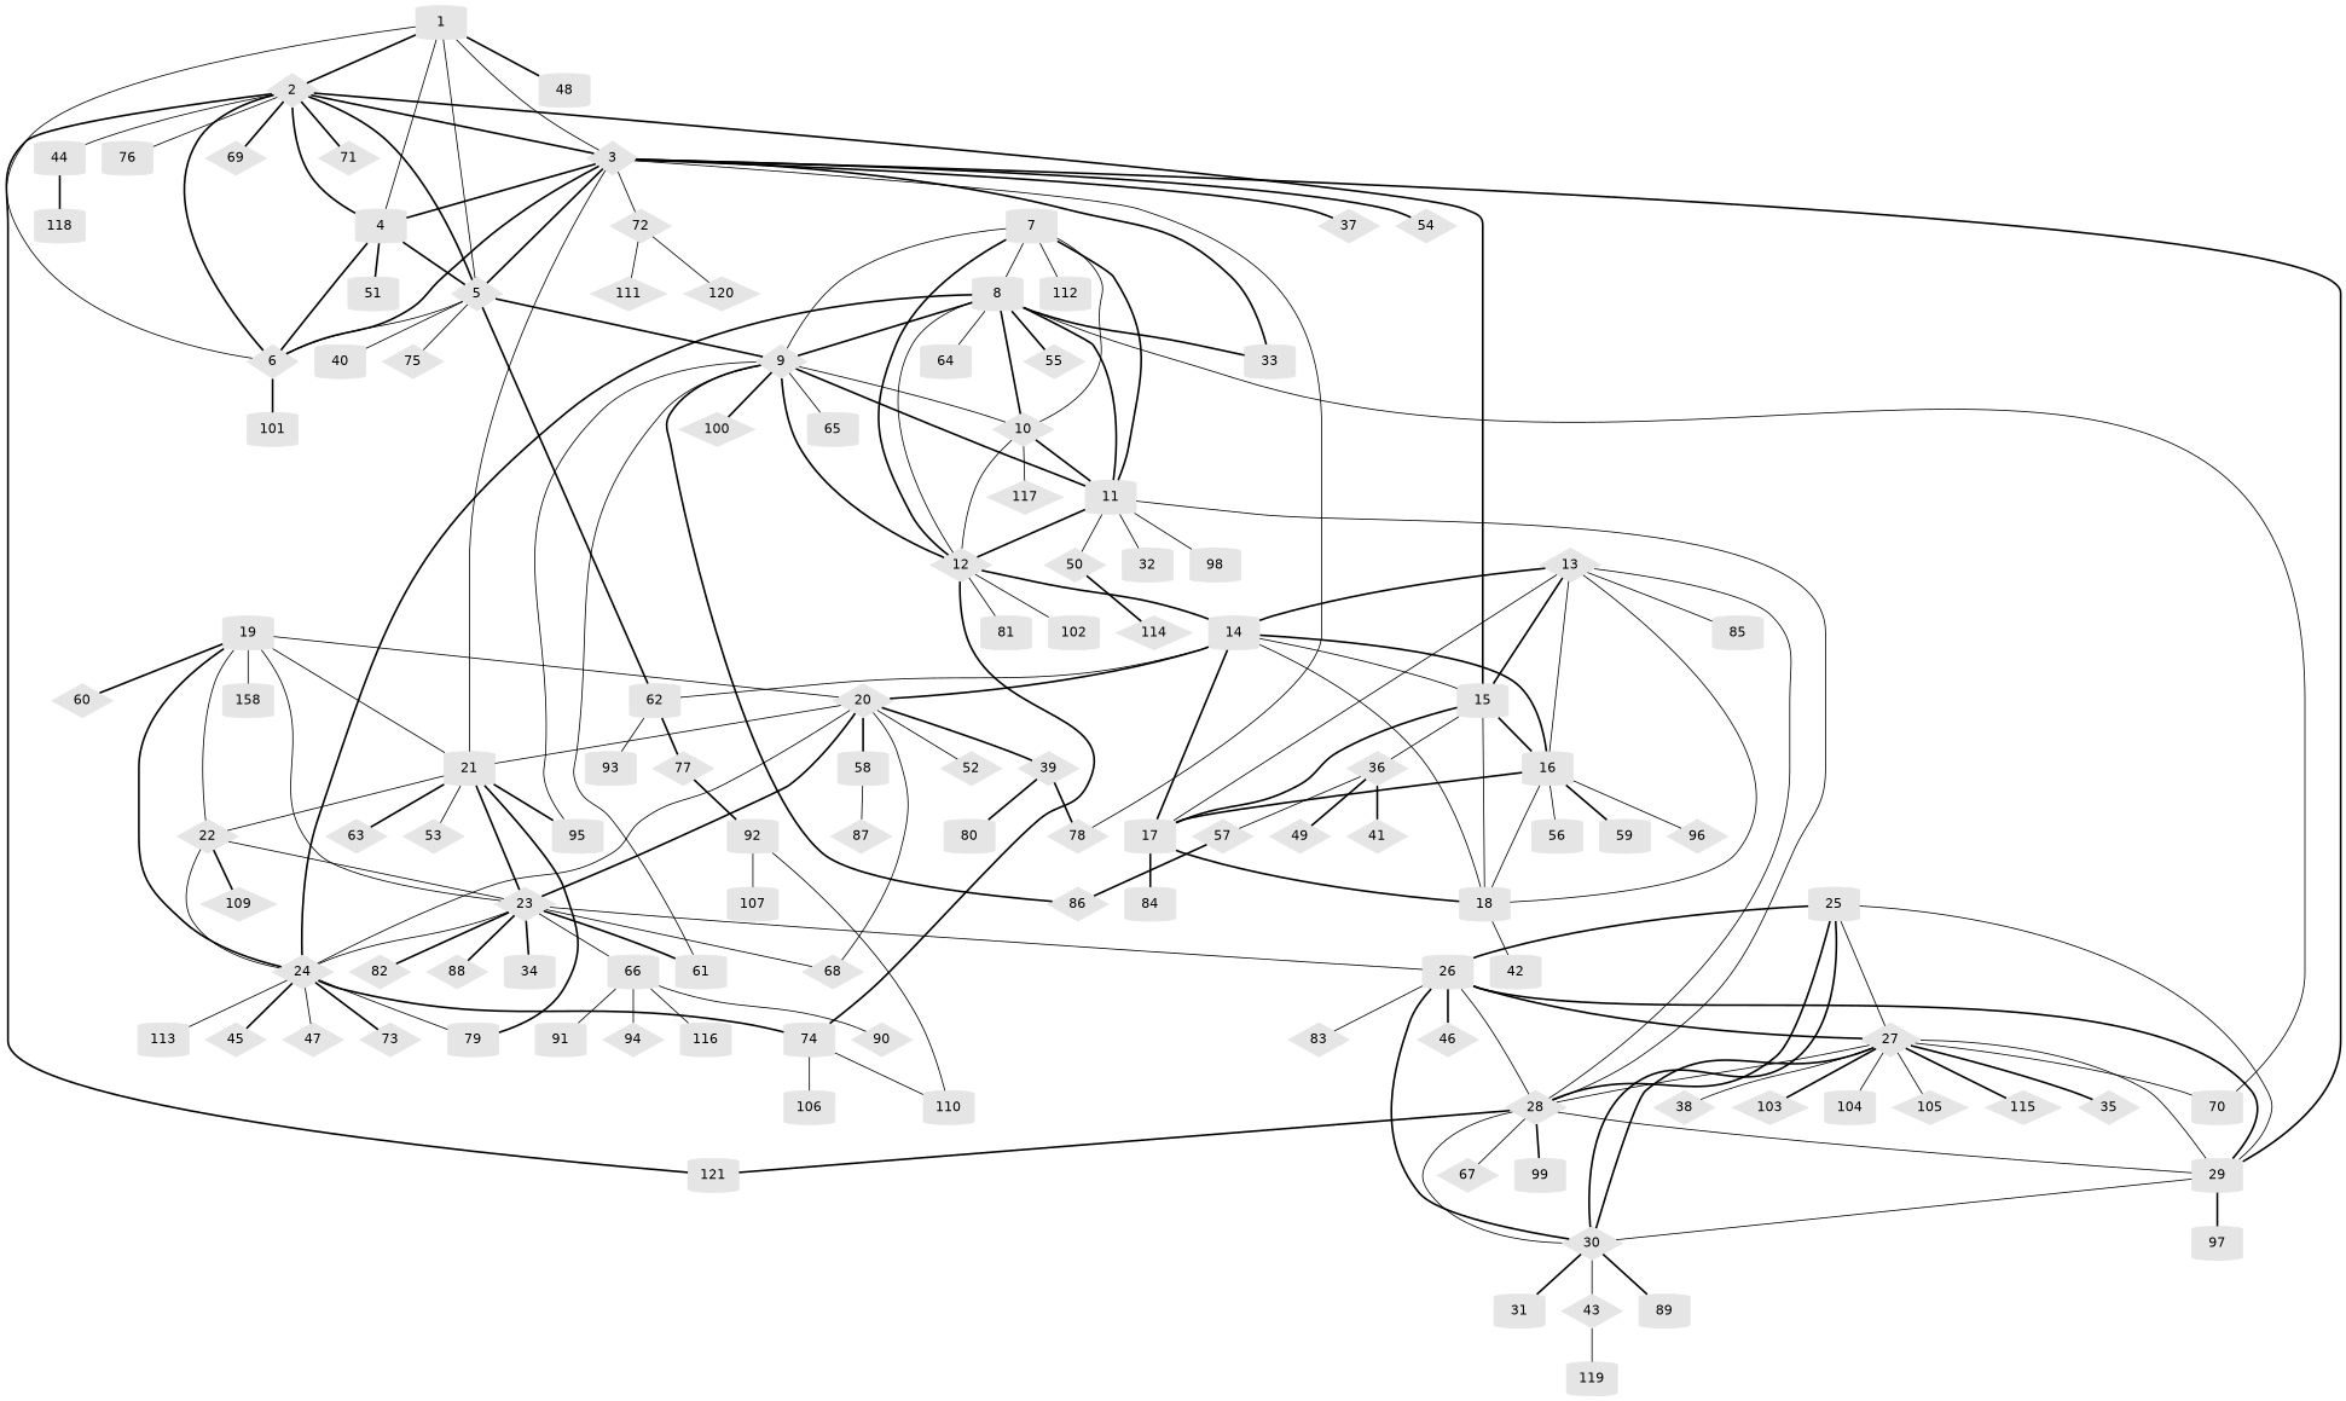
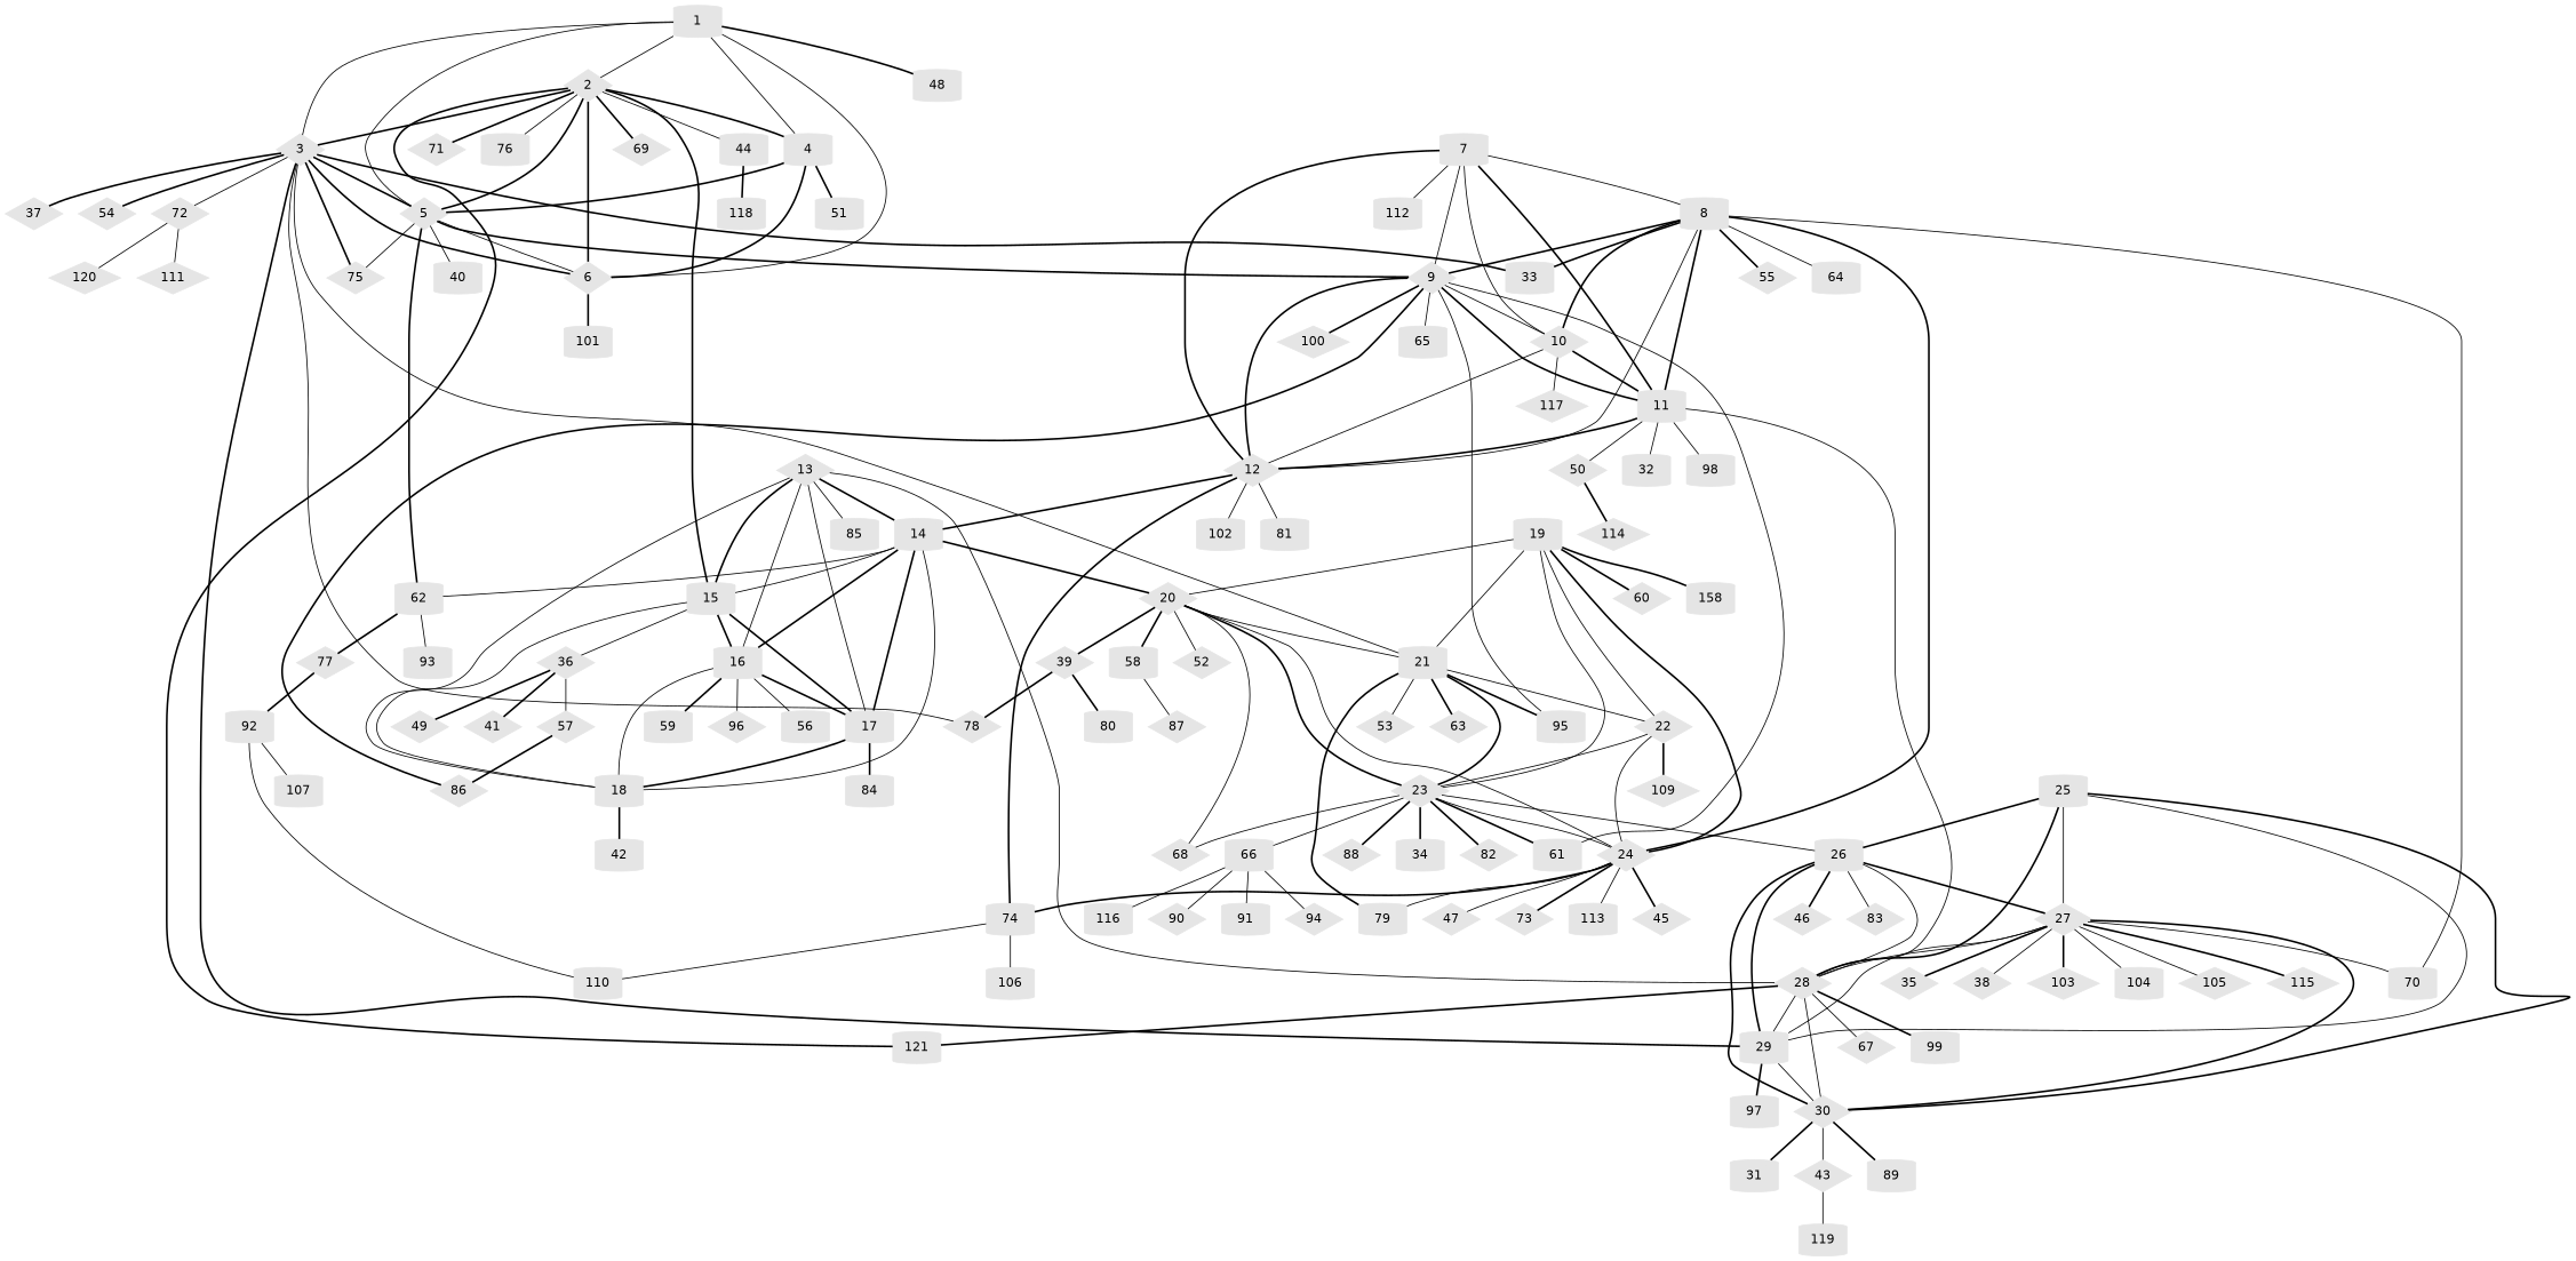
  graph {
    fontname="DejaVu Sans"
    node [color=gray90 fontname="DejaVu Sans" shape=cylinder style=filled]
    edge [fontname="DejaVu Sans" style=solid]
    2 [shape=diamond]
    1
    3 [shape=diamond]
    4
    5 [shape=diamond]
    6 [shape=diamond]
    48
    15
    44
    69 [shape=diamond]
    71 [shape=diamond]
    76
    121
    21
    29
    33
    37 [shape=diamond]
    54 [shape=diamond]
    72 [shape=diamond]
    78 [shape=diamond]
    51
    9 [shape=diamond]
    40
    62
    75 [shape=diamond]
    101
    16
    17
    18
    36 [shape=diamond]
    118
    95
    22 [shape=diamond]
    23 [shape=diamond]
    53 [shape=diamond]
    63 [shape=diamond]
    79
    30 [shape=diamond]
    97
    111 [shape=diamond]
    120 [shape=diamond]
    10 [shape=diamond]
    11
    12 [shape=diamond]
    61
    65
    86 [shape=diamond]
    100 [shape=diamond]
    77 [shape=diamond]
    93
    7
    8
    112
    24 [shape=diamond]
    55 [shape=diamond]
    64
    70
    117 [shape=diamond]
    28 [shape=diamond]
    32
    50 [shape=diamond]
    98
    14
    74
    81
    102
    45 [shape=diamond]
    47 [shape=diamond]
    73 [shape=diamond]
    113
    67 [shape=diamond]
    99
    114 [shape=diamond]
    20 [shape=diamond]
    106
    110
    13 [shape=diamond]
    85
    56
    59
    96 [shape=diamond]
    84
    42
    39 [shape=diamond]
    52 [shape=diamond]
    58
    68 [shape=diamond]
    41 [shape=diamond]
    49 [shape=diamond]
    57 [shape=diamond]
    19
    60 [shape=diamond]
    n93 [label=158]
    109 [shape=diamond]
    26
    34
    66
    82 [shape=diamond]
    88 [shape=diamond]
    80
    87 [shape=diamond]
    27 [shape=diamond]
    46 [shape=diamond]
    83 [shape=diamond]
    90 [shape=diamond]
    91
    94 [shape=diamond]
    116
    25
    35 [shape=diamond]
    38 [shape=diamond]
    103 [shape=diamond]
    104
    105 [shape=diamond]
    115 [shape=diamond]
    31
    43 [shape=diamond]
    89
    119
    92
    107
    2 -- 3 [style=bold]
    2 -- 4 [style=bold]
    2 -- 5 [style=bold]
    2 -- 6 [style=bold]
    2 -- 15 [style=bold]
    2 -- 44
    2 -- 69 [style=bold]
    2 -- 71 [style=bold]
    2 -- 76
    2 -- 121 [style=bold]
-   1 -- 2 [style=bold]
+   1 -- 2
    1 -- 3
    1 -- 4
    1 -- 5
    1 -- 6
    1 -- 48 [style=bold]
-   3 -- 4 [style=bold]
+   3 -- 75 [style=bold]
    3 -- 5 [style=bold]
    3 -- 6 [style=bold]
    3 -- 21
    3 -- 29 [style=bold]
    3 -- 33 [style=bold]
    3 -- 37 [style=bold]
    3 -- 54 [style=bold]
    3 -- 72
    3 -- 78
    4 -- 5 [style=bold]
    4 -- 6 [style=bold]
    4 -- 51 [style=bold]
    5 -- 6
    5 -- 9 [style=bold]
    5 -- 40
    5 -- 62 [style=bold]
    5 -- 75
    6 -- 101 [style=bold]
    15 -- 16 [style=bold]
    15 -- 17 [style=bold]
    15 -- 18
    15 -- 36
    44 -- 118 [style=bold]
    21 -- 95 [style=bold]
    21 -- 22
    21 -- 23 [style=bold]
    21 -- 53
    21 -- 63 [style=bold]
    21 -- 79 [style=bold]
    29 -- 30
    29 -- 97 [style=bold]
    72 -- 111
    72 -- 120
    9 -- 95
    9 -- 10
    9 -- 11 [style=bold]
    9 -- 12 [style=bold]
    9 -- 61
    9 -- 65
    9 -- 86 [style=bold]
    9 -- 100 [style=bold]
    62 -- 77 [style=bold]
    62 -- 93
    16 -- 17 [style=bold]
    16 -- 18
    16 -- 56
    16 -- 59 [style=bold]
    16 -- 96
    17 -- 18 [style=bold]
    17 -- 84 [style=bold]
-   18 -- 42
+   18 -- 42 [style=bold]
    36 -- 41 [style=bold]
    36 -- 49 [style=bold]
    36 -- 57
    22 -- 23
    22 -- 24
    22 -- 109 [style=bold]
    23 -- 61 [style=bold]
    23 -- 24
    23 -- 68
    23 -- 26
    23 -- 34 [style=bold]
    23 -- 66
    23 -- 82 [style=bold]
    23 -- 88 [style=bold]
    30 -- 31 [style=bold]
    30 -- 43
    30 -- 89 [style=bold]
    10 -- 11 [style=bold]
    10 -- 12
    10 -- 117
    11 -- 12 [style=bold]
    11 -- 28
    11 -- 32
    11 -- 50
    11 -- 98
    12 -- 14 [style=bold]
    12 -- 74 [style=bold]
    12 -- 81
    12 -- 102
    77 -- 92 [style=bold]
    7 -- 9
    7 -- 10
    7 -- 11 [style=bold]
    7 -- 12 [style=bold]
    7 -- 8
    7 -- 112
    8 -- 33 [style=bold]
    8 -- 9 [style=bold]
    8 -- 10 [style=bold]
    8 -- 11 [style=bold]
    8 -- 12
    8 -- 24 [style=bold]
    8 -- 55 [style=bold]
    8 -- 64
    8 -- 70
    24 -- 79
    24 -- 74 [style=bold]
    24 -- 45 [style=bold]
    24 -- 47
    24 -- 73 [style=bold]
    24 -- 113
    28 -- 121 [style=bold]
    28 -- 29
    28 -- 30
    28 -- 67
    28 -- 99 [style=bold]
    50 -- 114 [style=bold]
    14 -- 15
    14 -- 62
    14 -- 16 [style=bold]
    14 -- 17 [style=bold]
    14 -- 18
    14 -- 20 [style=bold]
    74 -- 106
    74 -- 110
    20 -- 21
    20 -- 23 [style=bold]
    20 -- 24
    20 -- 39 [style=bold]
    20 -- 52
    20 -- 58 [style=bold]
    20 -- 68
    13 -- 15 [style=bold]
    13 -- 16
    13 -- 17
    13 -- 18
    13 -- 28
    13 -- 14 [style=bold]
    13 -- 85
    39 -- 78 [style=bold]
    39 -- 80 [style=bold]
    58 -- 87
    57 -- 86 [style=bold]
    19 -- 21
    19 -- 22
    19 -- 23
    19 -- 24 [style=bold]
    19 -- 20
    19 -- 60 [style=bold]
-   19 -- n93
+   19 -- n93 [style=bold]
    26 -- 29 [style=bold]
    26 -- 30 [style=bold]
    26 -- 28
    26 -- 27 [style=bold]
    26 -- 46 [style=bold]
    26 -- 83
    66 -- 90
    66 -- 91
    66 -- 94
    66 -- 116
    27 -- 29
    27 -- 30 [style=bold]
    27 -- 70
    27 -- 28
    27 -- 35 [style=bold]
    27 -- 38
    27 -- 103 [style=bold]
    27 -- 104
    27 -- 105
    27 -- 115 [style=bold]
    25 -- 29
    25 -- 30 [style=bold]
    25 -- 28 [style=bold]
    25 -- 26 [style=bold]
    25 -- 27
    43 -- 119
    92 -- 110
    92 -- 107
  }
